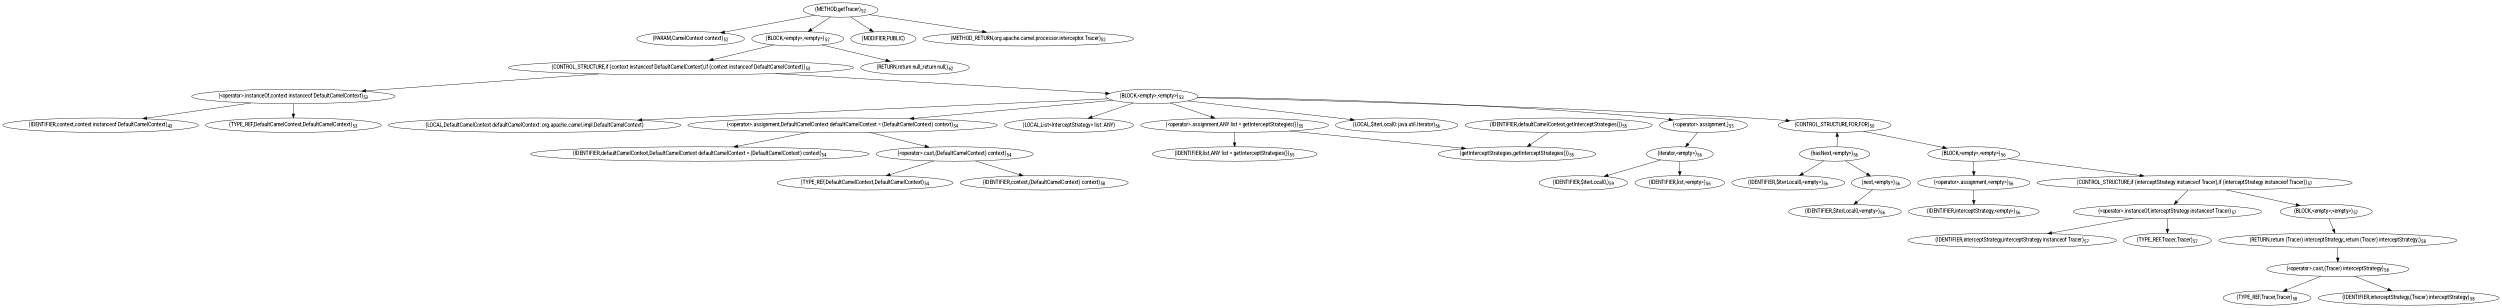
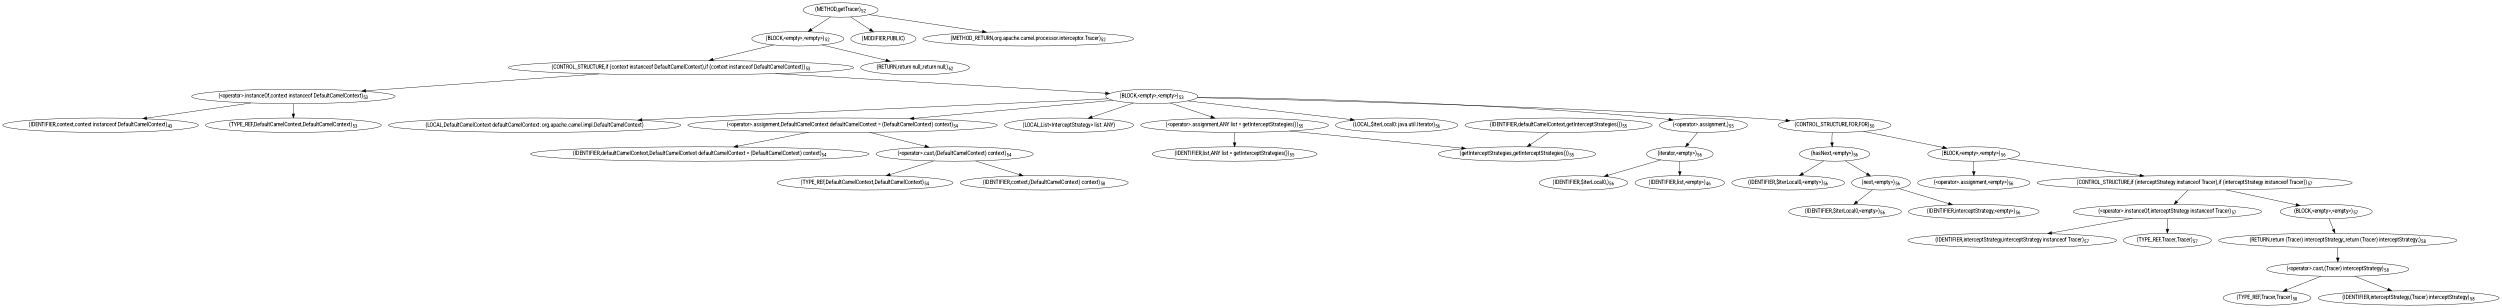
  digraph {
    fontname="Roboto Condensed"
    node [fontname="Roboto Condensed"]
    edge [fontname="Roboto Condensed"]
    n1 [label=<(METHOD,getTracer)<SUB>52</SUB>>]
-   n2 [label=<(PARAM,CamelContext context)<SUB>52</SUB>>]
    n3 [label=<(BLOCK,&lt;empty&gt;,&lt;empty&gt;)<SUB>52</SUB>>]
    n4 [label=<(MODIFIER,PUBLIC)>]
    n5 [label=<(METHOD_RETURN,org.apache.camel.processor.interceptor.Tracer)<SUB>52</SUB>>]
    n6 [label=<(CONTROL_STRUCTURE,if (context instanceof DefaultCamelContext),if (context instanceof DefaultCamelContext))<SUB>53</SUB>>]
    n7 [label=<(RETURN,return null;,return null;)<SUB>62</SUB>>]
    n8 [label=<(&lt;operator&gt;.instanceOf,context instanceof DefaultCamelContext)<SUB>53</SUB>>]
    n9 [label=<(BLOCK,&lt;empty&gt;,&lt;empty&gt;)<SUB>53</SUB>>]
    n10 [label=<(IDENTIFIER,context,context instanceof DefaultCamelContext)<SUB>43</SUB>>]
    n11 [label=<(TYPE_REF,DefaultCamelContext,DefaultCamelContext)<SUB>53</SUB>>]
    n12 [label=<(LOCAL,DefaultCamelContext defaultCamelContext: org.apache.camel.impl.DefaultCamelContext)>]
    n13 [label=<(&lt;operator&gt;.assignment,DefaultCamelContext defaultCamelContext = (DefaultCamelContext) context)<SUB>54</SUB>>]
    n14 [label=<(LOCAL,List&lt;InterceptStrategy&gt; list: ANY)>]
    n15 [label=<(&lt;operator&gt;.assignment,ANY list = getInterceptStrategies())<SUB>55</SUB>>]
    n16 [label=<(LOCAL,$iterLocal0: java.util.Iterator)<SUB>56</SUB>>]
    n17 [label=<(&lt;operator&gt;.assignment,)<SUB>55</SUB>>]
    n18 [label=<(CONTROL_STRUCTURE,FOR,FOR)<SUB>50</SUB>>]
    n19 [label=<(IDENTIFIER,defaultCamelContext,DefaultCamelContext defaultCamelContext = (DefaultCamelContext) context)<SUB>54</SUB>>]
    n20 [label=<(&lt;operator&gt;.cast,(DefaultCamelContext) context)<SUB>54</SUB>>]
    n21 [label=<(IDENTIFIER,list,ANY list = getInterceptStrategies())<SUB>55</SUB>>]
    n22 [label=<(getInterceptStrategies,getInterceptStrategies())<SUB>55</SUB>>]
    n23 [label=<(iterator,&lt;empty&gt;)<SUB>56</SUB>>]
    n24 [label=<(hasNext,&lt;empty&gt;)<SUB>56</SUB>>]
    n25 [label=<(BLOCK,&lt;empty&gt;,&lt;empty&gt;)<SUB>56</SUB>>]
    n26 [label=<(TYPE_REF,DefaultCamelContext,DefaultCamelContext)<SUB>54</SUB>>]
    n27 [label=<(IDENTIFIER,context,(DefaultCamelContext) context)<SUB>58</SUB>>]
    n28 [label=<(IDENTIFIER,defaultCamelContext,getInterceptStrategies())<SUB>55</SUB>>]
-   n29 [label=<(IDENTIFIER,$iterLocal0,)<SUB>59</SUB>>]
-   n30 [label=<(IDENTIFIER,list,&lt;empty&gt;)<SUB>56</SUB>>]
+   n29 [label=<(IDENTIFIER,$iterLocal0,)<SUB>56</SUB>>]
+   n30 [label=<(IDENTIFIER,list,&lt;empty&gt;)<SUB>46</SUB>>]
    n31 [label=<(IDENTIFIER,$iterLocal0,&lt;empty&gt;)<SUB>56</SUB>>]
    n32 [label=<(next,&lt;empty&gt;)<SUB>56</SUB>>]
    n33 [label=<(&lt;operator&gt;.assignment,&lt;empty&gt;)<SUB>56</SUB>>]
    n34 [label=<(CONTROL_STRUCTURE,if (interceptStrategy instanceof Tracer),if (interceptStrategy instanceof Tracer))<SUB>57</SUB>>]
    n35 [label=<(IDENTIFIER,interceptStrategy,&lt;empty&gt;)<SUB>56</SUB>>]
    n36 [label=<(&lt;operator&gt;.instanceOf,interceptStrategy instanceof Tracer)<SUB>57</SUB>>]
    n37 [label=<(BLOCK,&lt;empty&gt;,&lt;empty&gt;)<SUB>57</SUB>>]
    n38 [label=<(IDENTIFIER,$iterLocal0,&lt;empty&gt;)<SUB>56</SUB>>]
    n39 [label=<(IDENTIFIER,interceptStrategy,interceptStrategy instanceof Tracer)<SUB>57</SUB>>]
    n40 [label=<(TYPE_REF,Tracer,Tracer)<SUB>57</SUB>>]
    n41 [label=<(RETURN,return (Tracer) interceptStrategy;,return (Tracer) interceptStrategy;)<SUB>58</SUB>>]
    n42 [label=<(&lt;operator&gt;.cast,(Tracer) interceptStrategy)<SUB>58</SUB>>]
    n43 [label=<(TYPE_REF,Tracer,Tracer)<SUB>58</SUB>>]
    n44 [label=<(IDENTIFIER,interceptStrategy,(Tracer) interceptStrategy)<SUB>58</SUB>>]
-   n1 -> n2
    n1 -> n3
    n1 -> n4
    n1 -> n5
    n3 -> n6
    n3 -> n7
    n6 -> n8
    n6 -> n9
    n8 -> n10
    n8 -> n11
    n9 -> n12
    n9 -> n13
    n9 -> n14
    n9 -> n15
    n9 -> n16
    n9 -> n17
    n9 -> n18
    n13 -> n19
    n13 -> n20
    n15 -> n21
    n15 -> n22
    n17 -> n23
-   n24 -> n18
+   n18 -> n24
    n18 -> n25
    n20 -> n26
    n20 -> n27
    n23 -> n29
    n23 -> n30
    n24 -> n31
    n24 -> n32
    n25 -> n33
    n25 -> n34
    n28 -> n22
    n32 -> n38
-   n33 -> n35
+   n32 -> n35
    n34 -> n36
    n34 -> n37
    n36 -> n39
    n36 -> n40
    n37 -> n41
    n41 -> n42
    n42 -> n43
    n42 -> n44
  }
